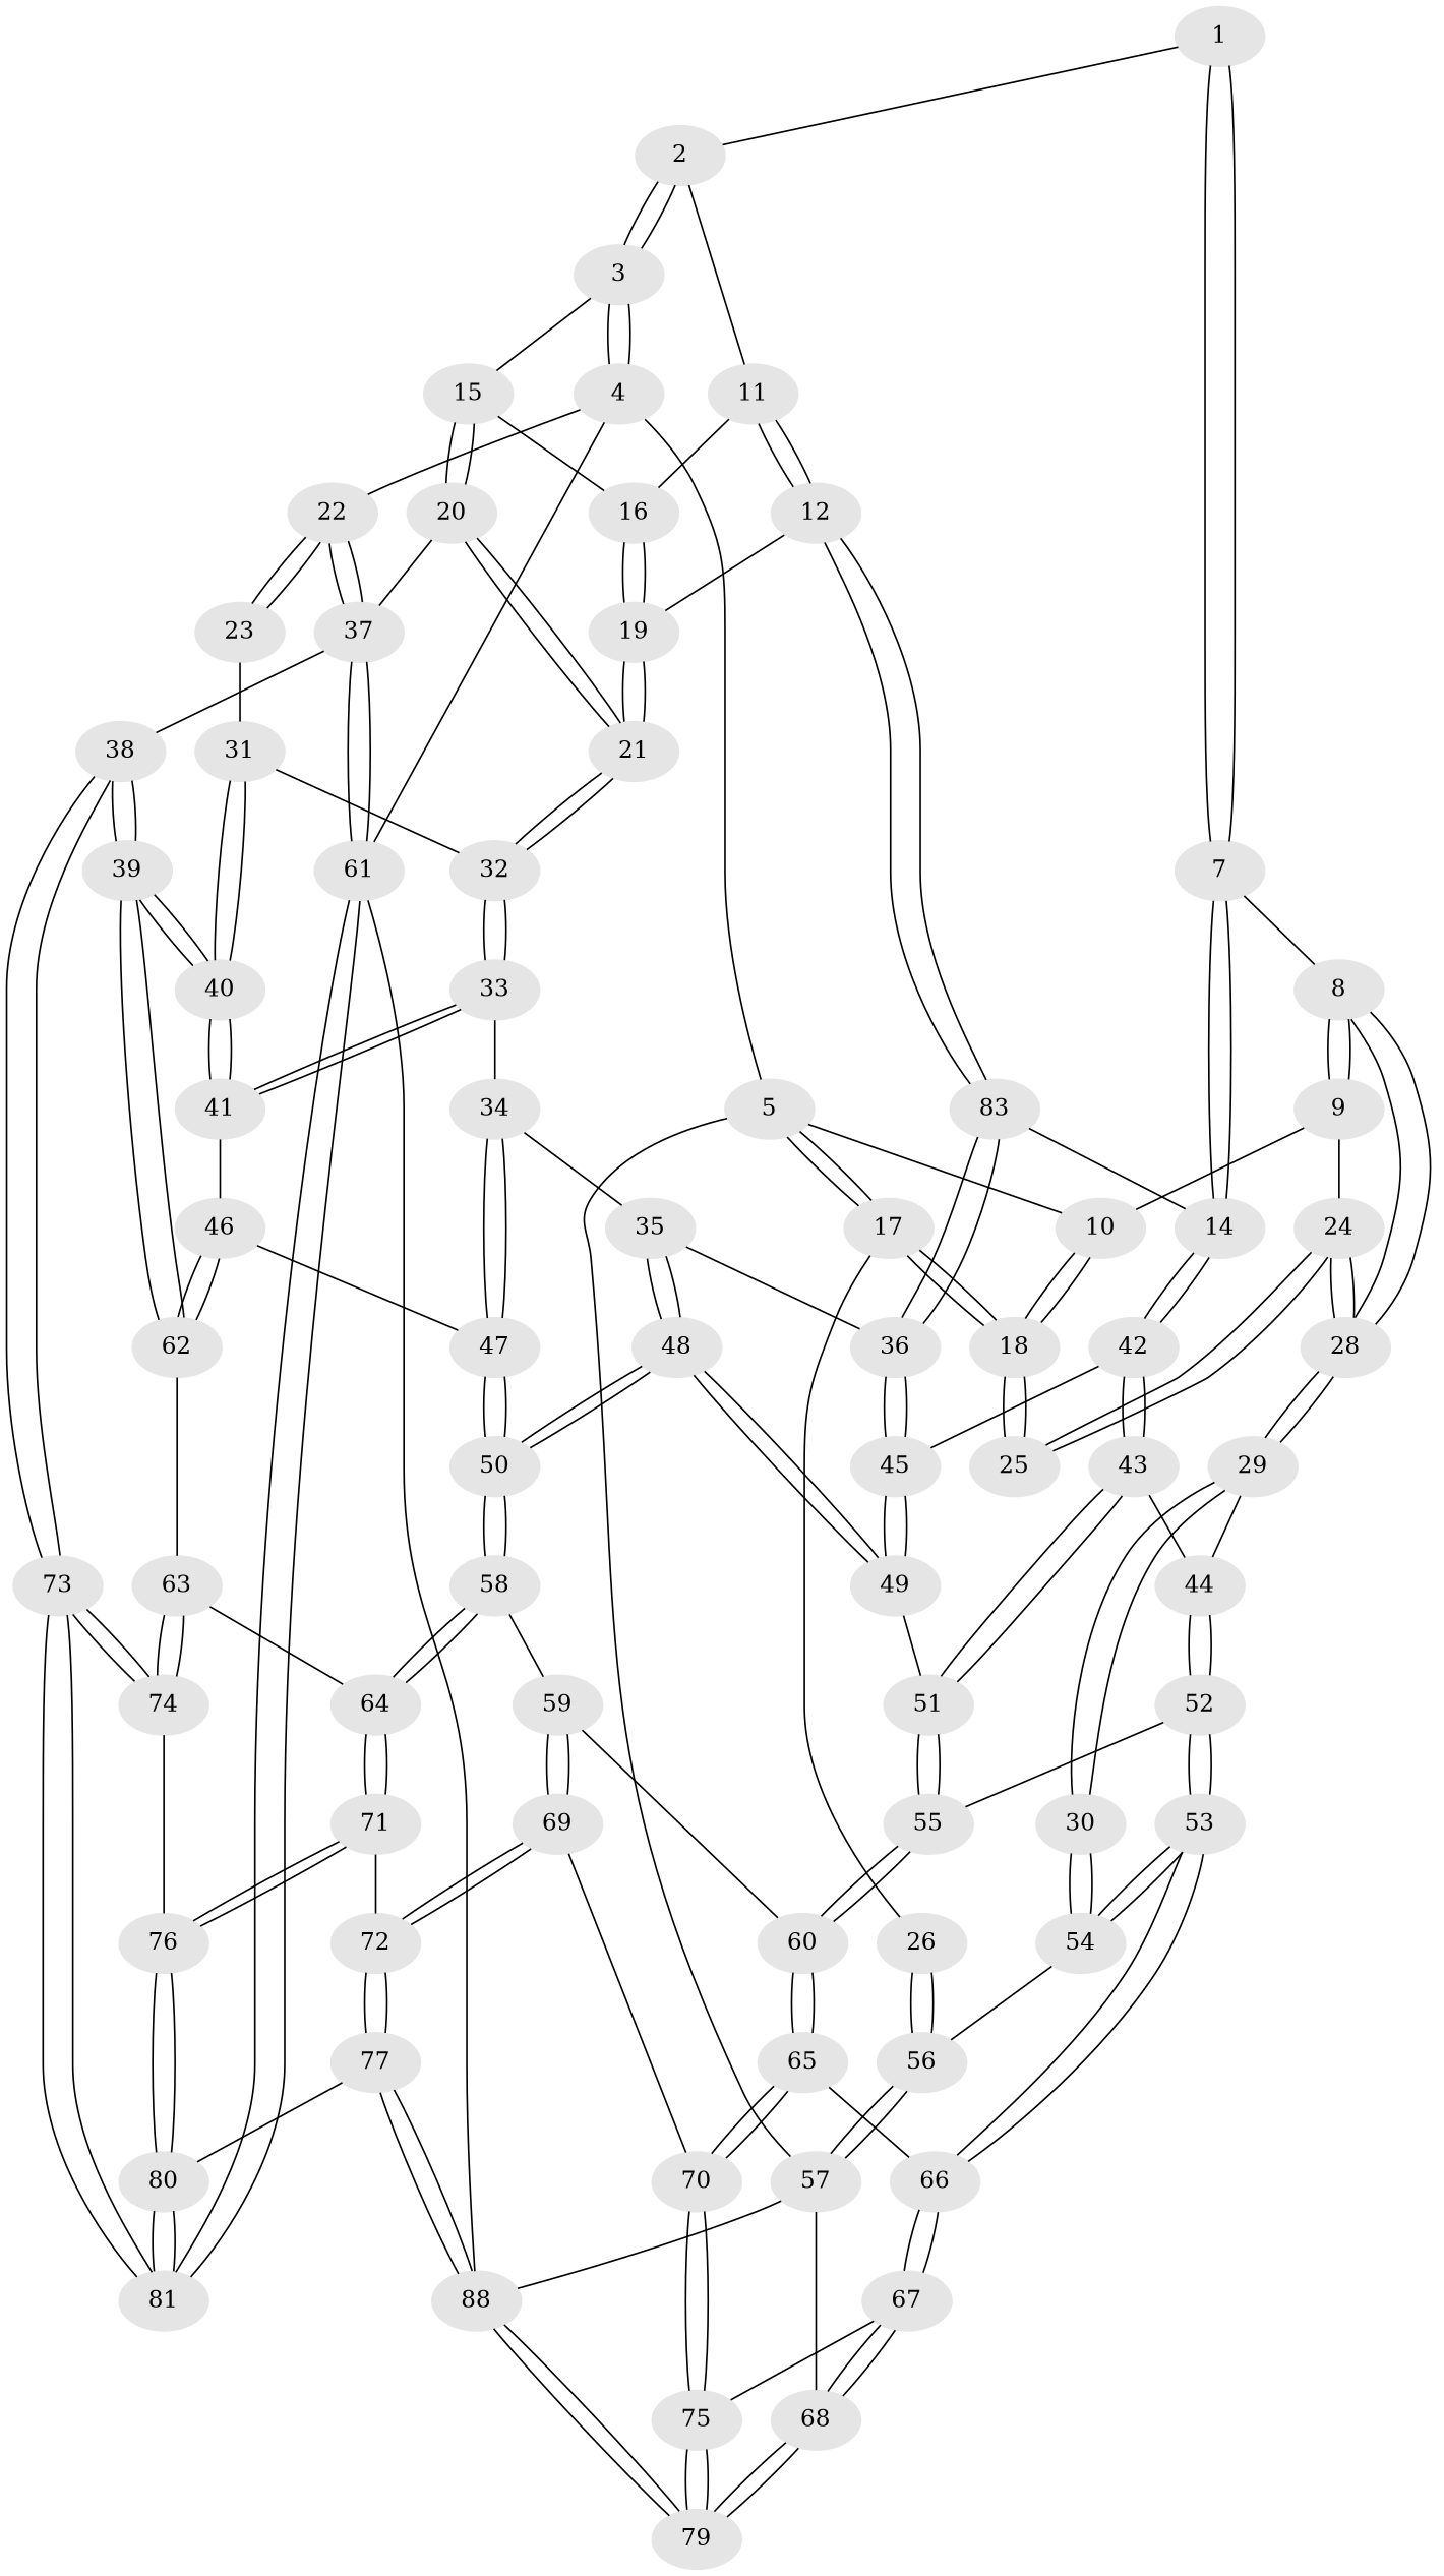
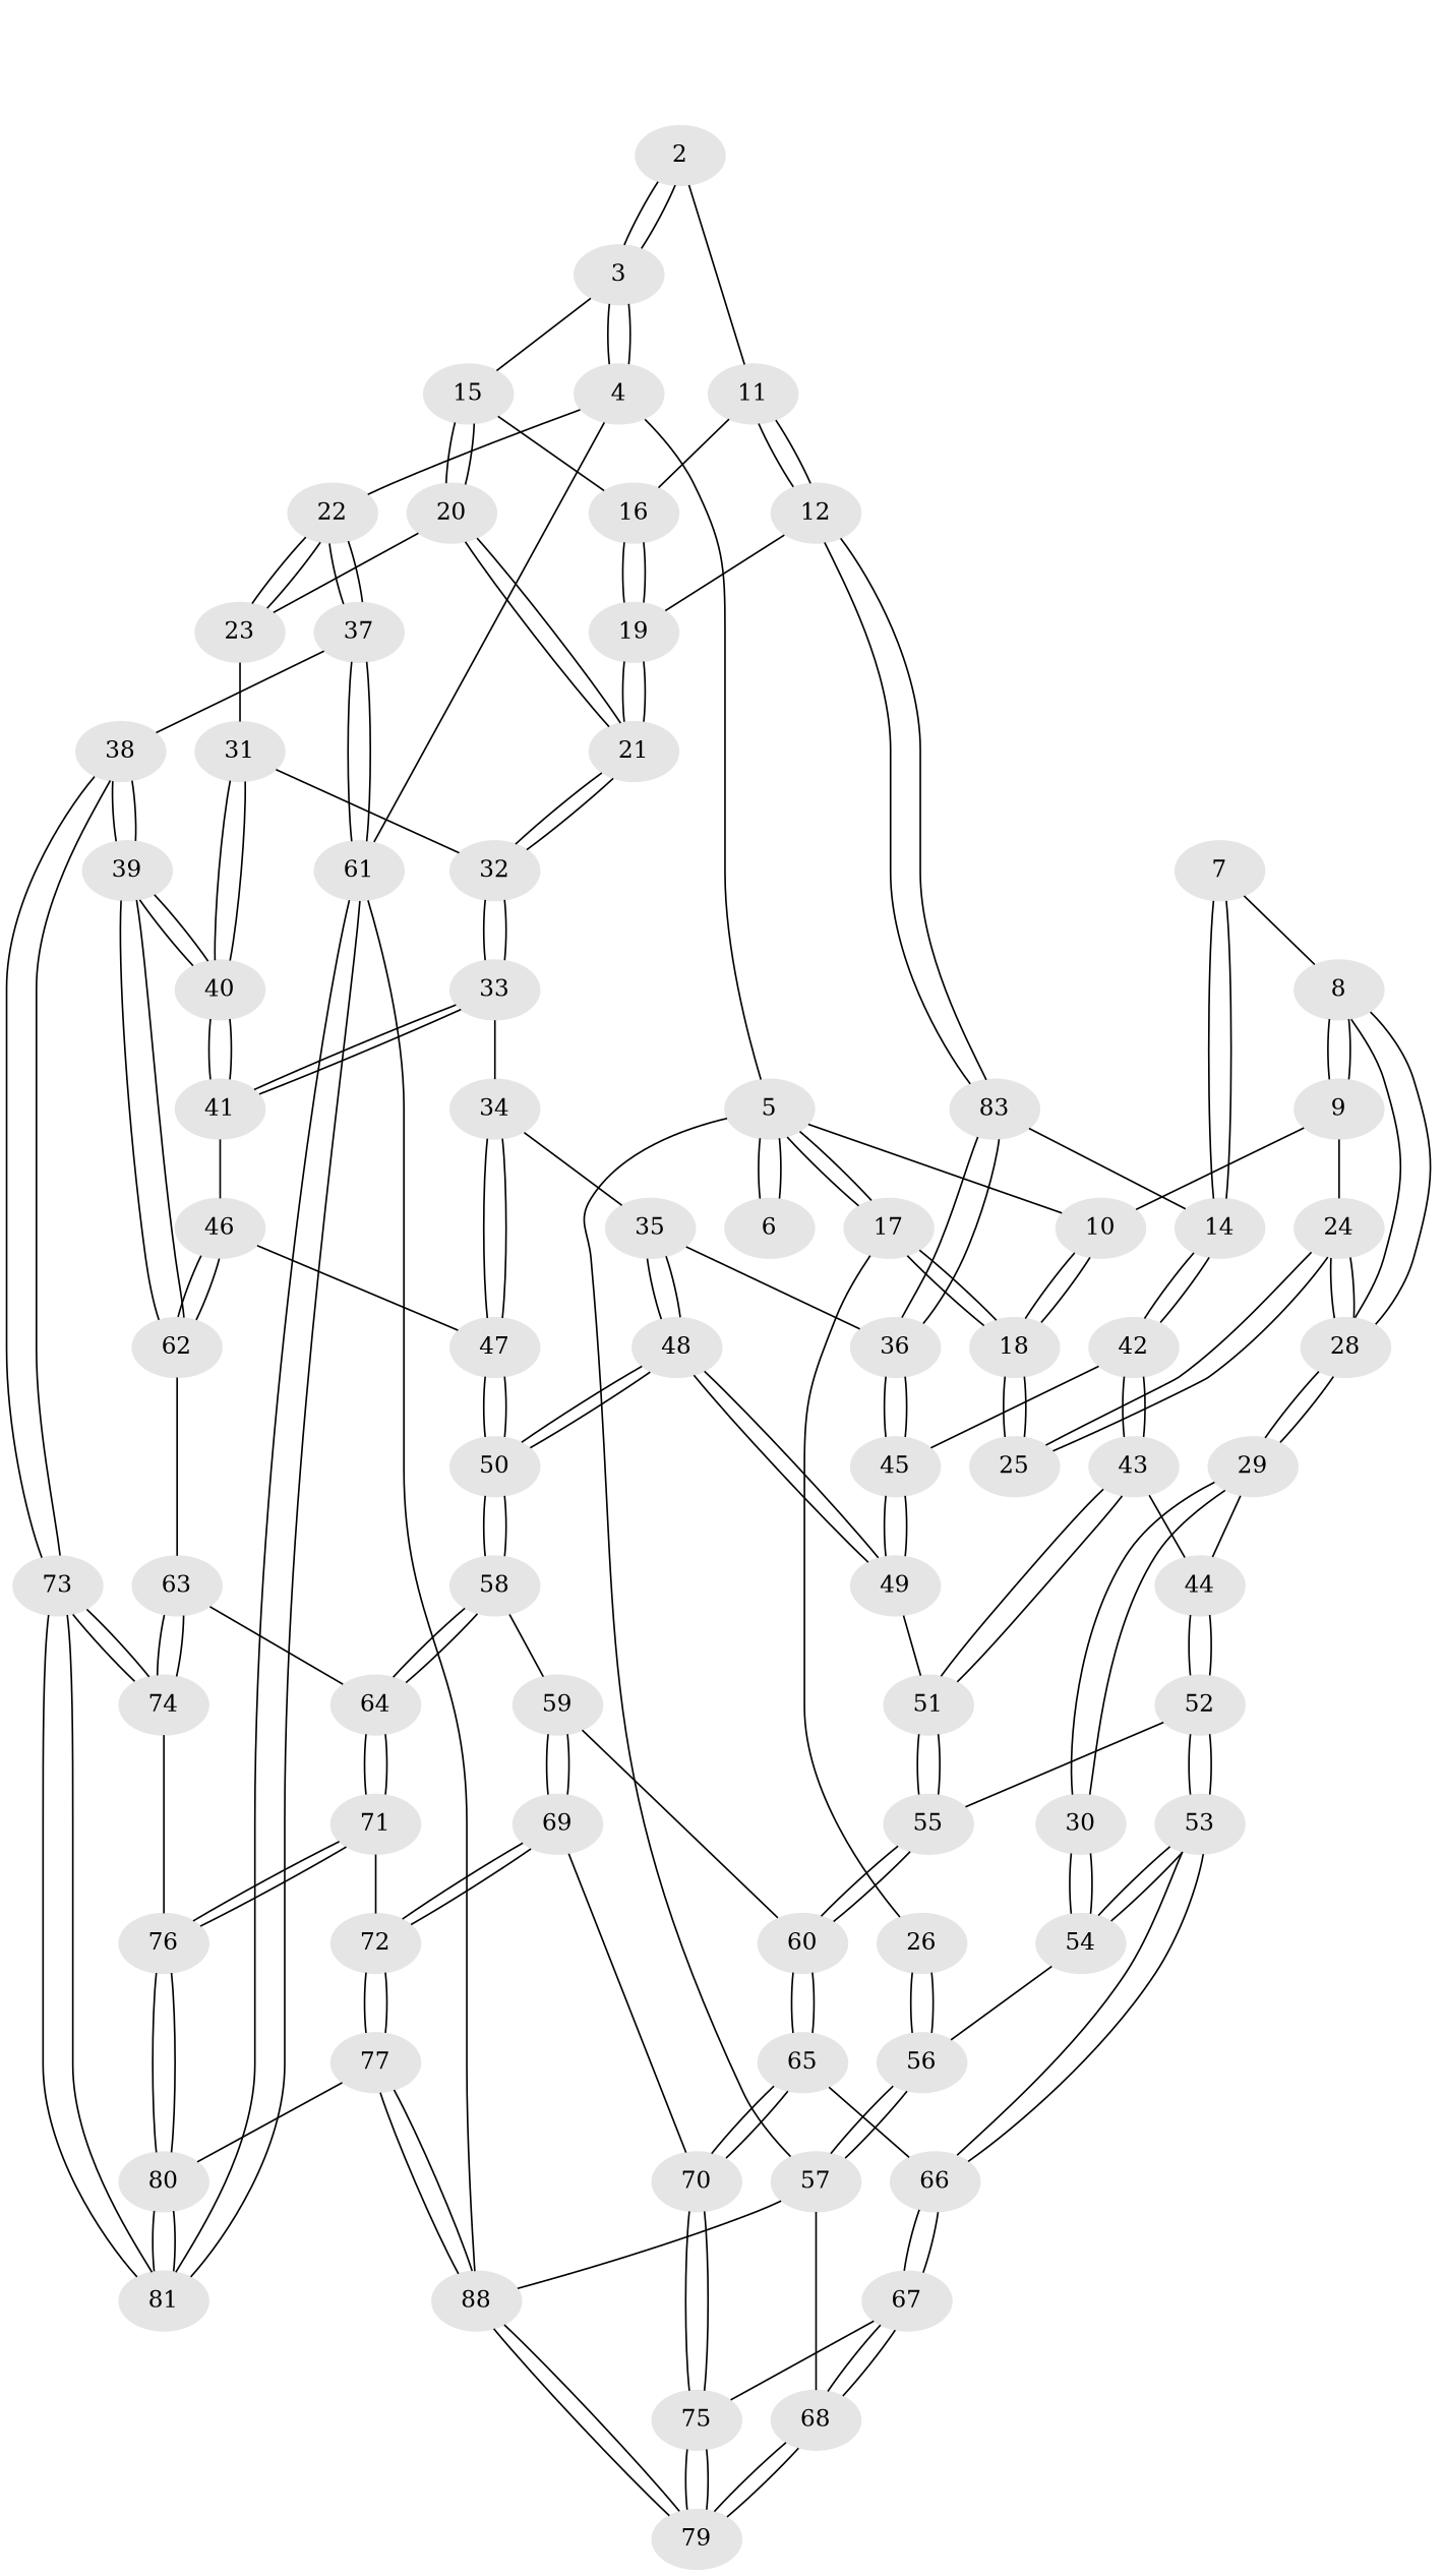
  graph {
    node [color=gray90 style=filled]
-   1
    2
    7
    3
    11
    8
    14
    4
    15
    12
    16
    5
    22
    61
    20
+   6
    17
    57
    10
    23
    37
    n22 [label=88]
    81
    18
    26
    68
    9
    28
    42
    24
    29
    25
    n33 [label=83]
    19
    36
    21
    45
    43
    56
    32
    31
    33
    38
    40
    30
    54
    44
    52
    41
    34
    35
    47
    46
    48
    50
    49
    39
    73
    62
    74
    63
    51
    55
    53
    58
    59
    64
    60
    66
    67
    65
    79
    69
    71
    70
    72
    76
    75
    77
    80
-   1 -- 2
-   1 -- 7
-   1 -- 7
    2 -- 3
    2 -- 3
    2 -- 11
    7 -- 8
    7 -- 14
    7 -- 14
    3 -- 4
    3 -- 4
    3 -- 15
    11 -- 12
    11 -- 12
    11 -- 16
    8 -- 9
    8 -- 9
    8 -- 28
    8 -- 28
    14 -- 42
    14 -- 42
    4 -- 5
    4 -- 22
    4 -- 61
    15 -- 16
    15 -- 20
    15 -- 20
    12 -- n33
    12 -- n33
    12 -- 19
    16 -- 19
    16 -- 19
+   5 -- 6
+   5 -- 6
    5 -- 17
    5 -- 17
    5 -- 57
    5 -- 10
    22 -- 23
    22 -- 23
    22 -- 37
    22 -- 37
    61 -- n22
    61 -- 81
    61 -- 81
-   20 -- 37
+   20 -- 23
    20 -- 21
    20 -- 21
    17 -- 18
    17 -- 18
    17 -- 26
    57 -- n22
    57 -- 68
    10 -- 18
    10 -- 18
    23 -- 31
    37 -- 61
    37 -- 61
    37 -- 38
    n22 -- 79
    n22 -- 79
    18 -- 25
    18 -- 25
    26 -- 56
    26 -- 56
    68 -- 79
    68 -- 79
    9 -- 10
    9 -- 24
    28 -- 29
    28 -- 29
    42 -- 45
    42 -- 43
    42 -- 43
    24 -- 28
    24 -- 28
    24 -- 25
    24 -- 25
    29 -- 30
    29 -- 30
    29 -- 44
    n33 -- 14
    n33 -- 36
    n33 -- 36
    19 -- 21
    19 -- 21
    36 -- 45
    36 -- 45
    21 -- 32
    21 -- 32
    45 -- 49
    45 -- 49
    43 -- 44
    43 -- 51
    43 -- 51
    56 -- 57
    56 -- 57
    32 -- 33
    32 -- 33
    31 -- 32
    31 -- 40
    31 -- 40
    33 -- 41
    33 -- 41
    33 -- 34
    38 -- 39
    38 -- 39
    38 -- 73
    38 -- 73
    40 -- 41
    40 -- 41
    30 -- 54
    30 -- 54
    54 -- 56
    44 -- 52
    44 -- 52
    52 -- 55
    52 -- 53
    52 -- 53
    41 -- 46
    34 -- 35
    34 -- 47
    34 -- 47
    35 -- 36
    35 -- 48
    35 -- 48
    47 -- 50
    47 -- 50
    46 -- 47
    46 -- 62
    46 -- 62
    48 -- 50
    48 -- 50
    48 -- 49
    48 -- 49
    50 -- 58
    50 -- 58
    49 -- 51
    39 -- 40
    39 -- 40
    39 -- 62
    39 -- 62
    73 -- 81
    73 -- 81
    73 -- 74
    73 -- 74
    62 -- 63
    74 -- 76
    63 -- 74
    63 -- 74
    63 -- 64
    51 -- 55
    51 -- 55
    55 -- 60
    55 -- 60
    53 -- 54
    53 -- 54
    53 -- 66
    53 -- 66
    58 -- 59
    58 -- 64
    58 -- 64
    59 -- 60
    59 -- 69
    59 -- 69
    64 -- 71
    64 -- 71
    60 -- 65
    60 -- 65
    66 -- 67
    66 -- 67
    67 -- 68
    67 -- 68
    67 -- 75
    65 -- 66
    65 -- 70
    65 -- 70
    69 -- 70
    69 -- 72
    69 -- 72
    71 -- 72
    71 -- 76
    71 -- 76
    70 -- 75
    70 -- 75
    72 -- 77
    72 -- 77
    76 -- 80
    76 -- 80
    75 -- 79
    75 -- 79
    77 -- n22
    77 -- n22
    77 -- 80
    80 -- 81
    80 -- 81
  }
